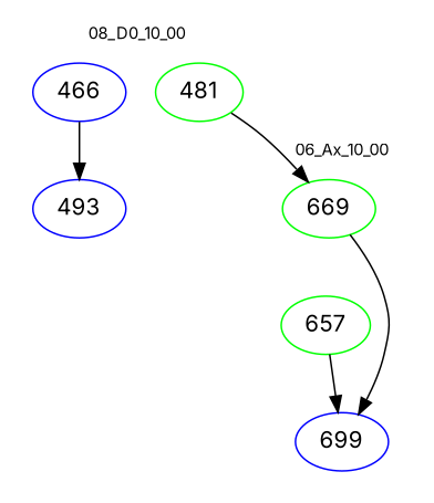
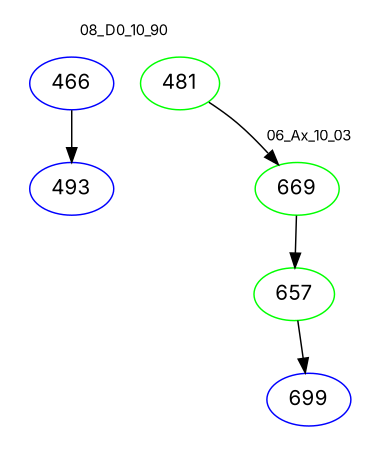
  digraph {
    fontname=Inter
    node [color=green fontname=Inter]
    edge [color=black fontname=Inter]
    n1 [label=669]
    n2 [label=657]
    n3 [color=blue label=699]
    n4 [label=481]
    n5 [color=blue label=466]
    n6 [color=blue label=493]
    subgraph cluster_1 {
      color=white
      fontsize=10
-     label="06_Ax_10_00"
+     label="06_Ax_10_03"
      n1
      n2
      n3
    }
    subgraph cluster_2 {
      color=white
      fontsize=10
-     label="08_D0_10_00"
+     label="08_D0_10_90"
      n4
      n5
      n6
    }
-   n1 -> n3
+   n1 -> n2
    n2 -> n3
    n4 -> n1
    n5 -> n6
  }
